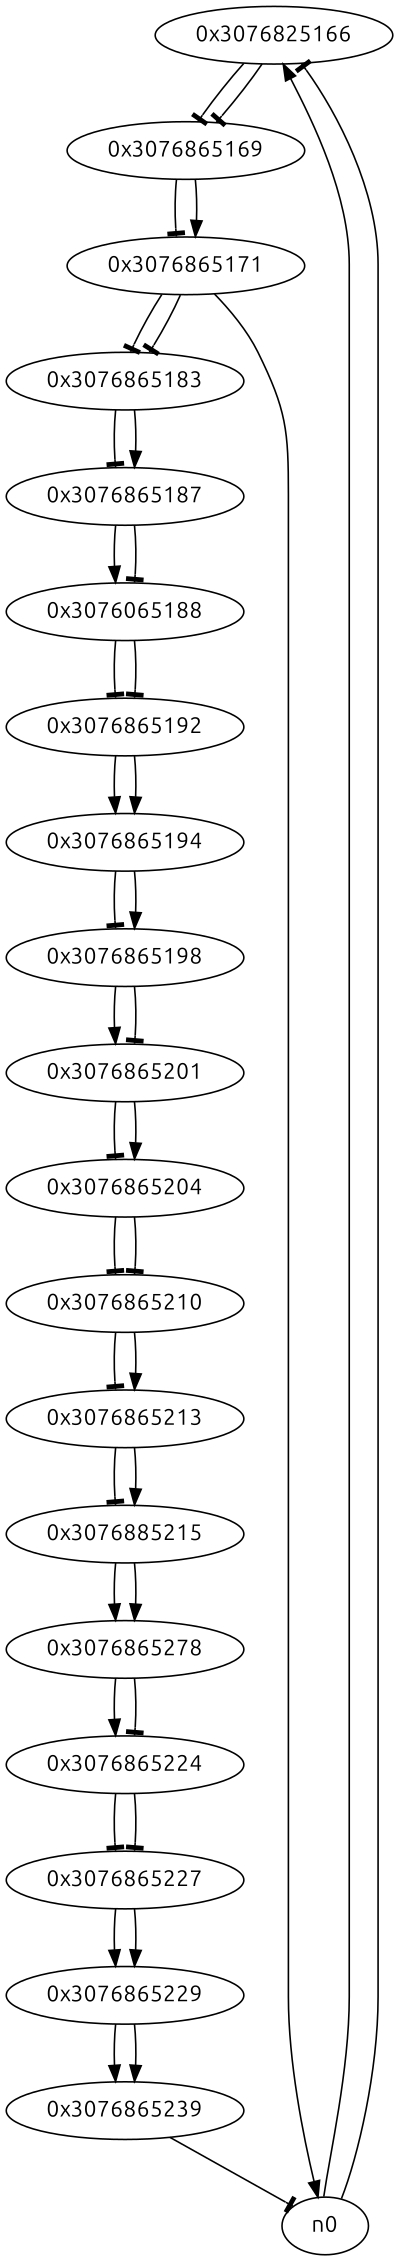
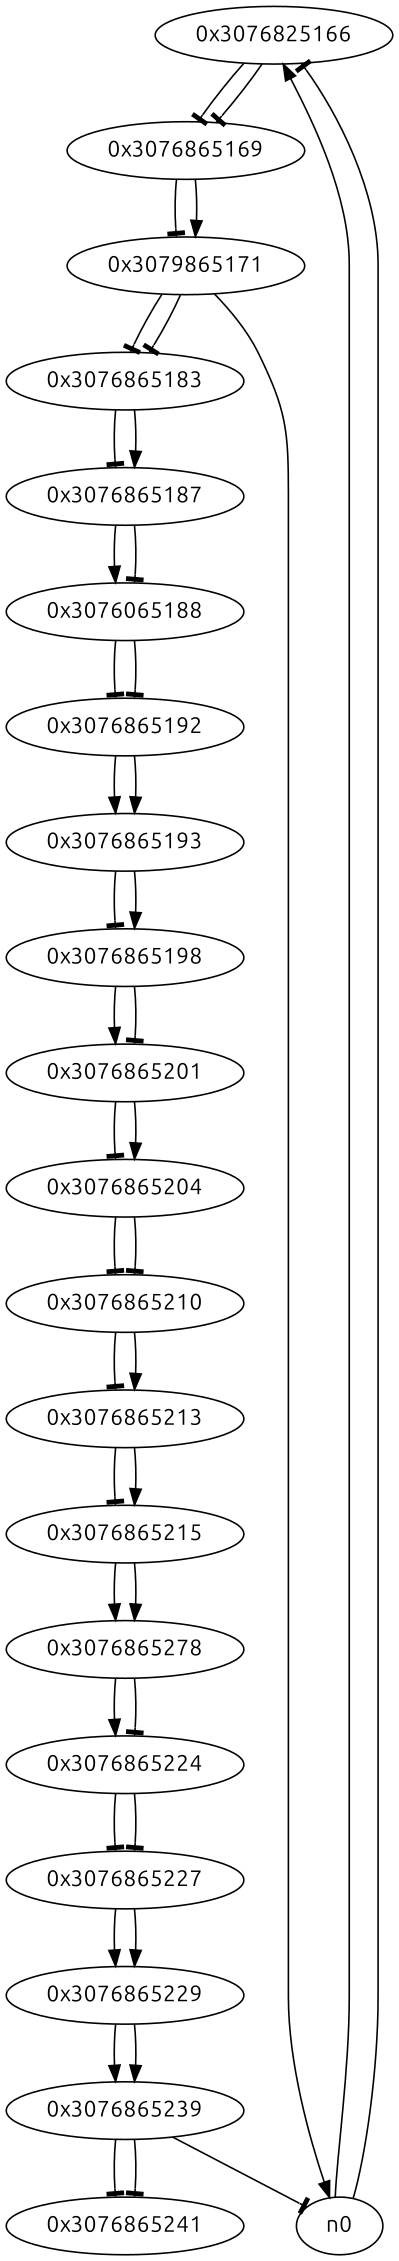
  digraph {
    fontname=Ubuntu
    node [fontname=Ubuntu]
    edge [arrowhead=tee fontname=Ubuntu]
    n1 [label="0x3076825166"]
    n2 [label="0x3076865169"]
-   n3 [label="0x3076865171"]
+   n3 [label="0x3079865171"]
    n4 [label="0x3076865183"]
    n0
    n5 [label="0x3076865187"]
    n6 [label="0x3076065188"]
    n7 [label="0x3076865192"]
-   n8 [label="0x3076865194"]
+   n8 [label="0x3076865193"]
    n9 [label="0x3076865198"]
    n10 [label="0x3076865201"]
    n11 [label="0x3076865204"]
    n12 [label="0x3076865210"]
    n13 [label="0x3076865213"]
-   n14 [label="0x3076885215"]
+   n14 [label="0x3076865215"]
    n15 [label="0x3076865278"]
    n16 [label="0x3076865224"]
    n17 [label="0x3076865227"]
    n18 [label="0x3076865229"]
    n19 [label="0x3076865239"]
+   n20 [label="0x3076865241"]
    n1 -> n2
    n1 -> n2
    n2 -> n3
    n2 -> n3 [arrowhead=normal]
    n3 -> n4
    n3 -> n4
    n3 -> n0 [arrowhead=normal]
    n4 -> n5
    n4 -> n5 [arrowhead=normal]
    n0 -> n1 [arrowhead=normal]
    n0 -> n1
    n5 -> n6 [arrowhead=normal]
    n5 -> n6
    n6 -> n7
    n6 -> n7
    n7 -> n8 [arrowhead=normal]
    n7 -> n8 [arrowhead=normal]
    n8 -> n9
    n8 -> n9 [arrowhead=normal]
    n9 -> n10 [arrowhead=normal]
    n9 -> n10
    n10 -> n11
    n10 -> n11 [arrowhead=normal]
    n11 -> n12
    n11 -> n12
    n12 -> n13
    n12 -> n13 [arrowhead=normal]
    n13 -> n14
    n13 -> n14 [arrowhead=normal]
    n14 -> n15 [arrowhead=normal]
    n14 -> n15 [arrowhead=normal]
    n15 -> n16 [arrowhead=normal]
    n15 -> n16
    n16 -> n17
    n16 -> n17
    n17 -> n18 [arrowhead=normal]
    n17 -> n18 [arrowhead=normal]
    n18 -> n19 [arrowhead=normal]
    n18 -> n19 [arrowhead=normal]
    n19 -> n0
+   n19 -> n20
+   n19 -> n20
  }
